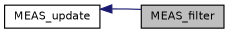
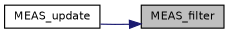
  digraph {
    rankdir=RL
    node [color=black fontname=Helvetica fontsize=10 shape=record style=filled]
    n1 [fillcolor=grey75 fontcolor=black height=0.2 label=MEAS_filter width=0.4]
    n2 [fillcolor=white height=0.2 label=MEAS_update width=0.4]
-   n2 -> n1 [color=midnightblue dir=back fontname=Helvetica fontsize=10 labelfontname=Helvetica labelfontsize=10 style=solid]
+   n1 -> n2 [color=midnightblue dir=back fontname=Helvetica fontsize=10 labelfontname=Helvetica labelfontsize=10 style=solid]
  }
